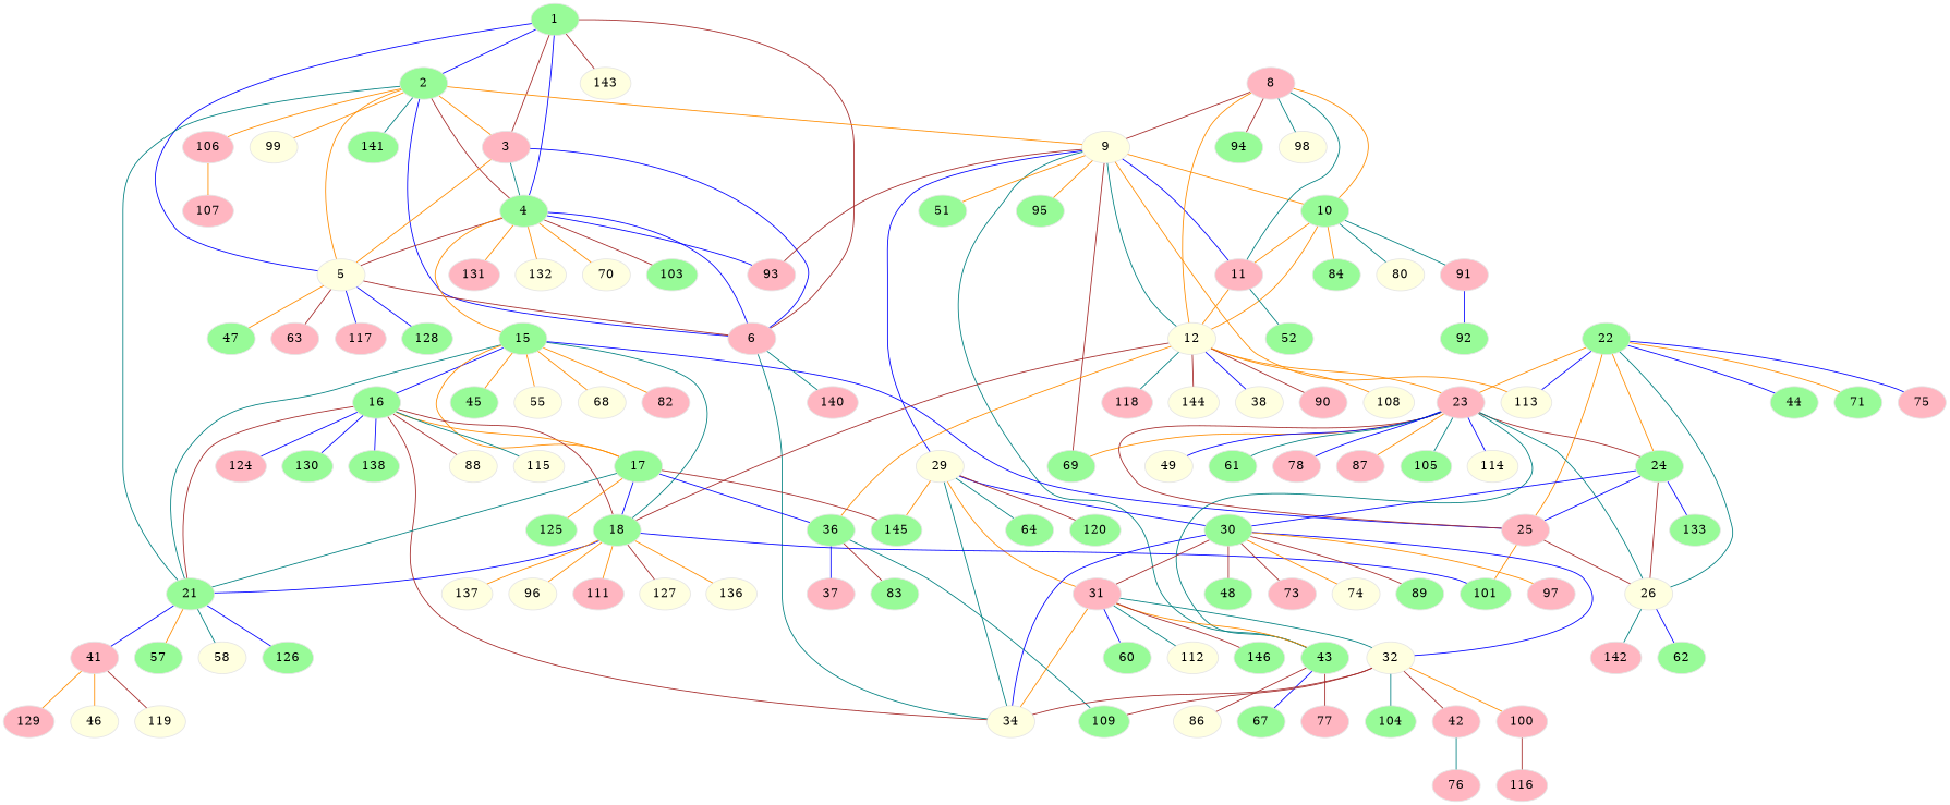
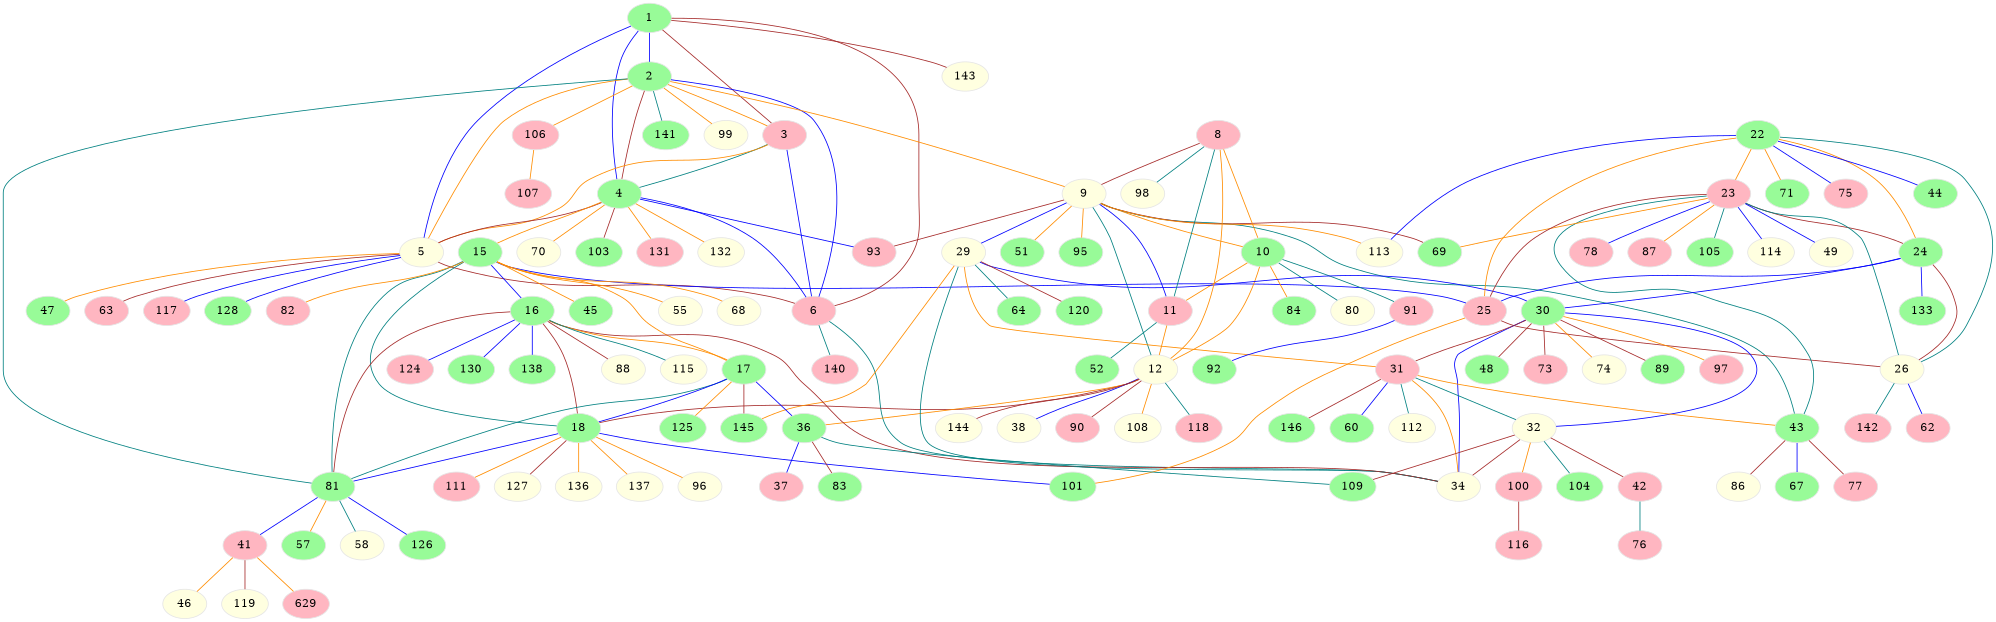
  graph {
    node [color=gray90 fillcolor=palegreen style=filled]
    edge [color=darkorange]
    1 [super="+79"]
    2 [super="+85"]
    3 [fillcolor=lightpink]
    4 [super="+7"]
    5 [fillcolor=lightyellow super="+110"]
    6 [fillcolor=lightpink]
    143 [fillcolor=lightyellow]
    9 [fillcolor=lightyellow super="+59"]
-   21 [super="+72"]
+   21 [super="+72" label=81]
    99 [fillcolor=lightyellow]
    106 [fillcolor=lightpink]
    141
    15 [super="+81"]
    70 [fillcolor=lightyellow]
    103
    131 [fillcolor=lightpink]
    132 [fillcolor=lightyellow]
    93 [fillcolor=lightpink]
    47 [super="+56"]
    63 [fillcolor=lightpink]
    117 [fillcolor=lightpink]
    128
    34 [fillcolor=lightyellow]
    140 [fillcolor=lightpink]
    10 [super="+14"]
    11 [fillcolor=lightpink]
    12 [fillcolor=lightyellow super="+13"]
    29 [fillcolor=lightyellow super="+39"]
    43 [super="+65"]
    51
    69
    95
    113 [fillcolor=lightyellow]
    41 [fillcolor=lightpink super="+66"]
    57
    58 [fillcolor=lightyellow]
    126
    107 [fillcolor=lightpink]
    18 [super="+20"]
    16 [super="+19"]
    17
    25 [fillcolor=lightpink super="+102"]
    45
    55 [fillcolor=lightyellow]
    68 [fillcolor=lightyellow]
    82 [fillcolor=lightpink]
    22 [super="+27"]
    23 [fillcolor=lightpink super="+28"]
    24 [super="+135"]
    26 [fillcolor=lightyellow super="+40"]
    44
    71 [super="+139"]
    75 [fillcolor=lightpink]
    8 [fillcolor=lightpink super="+54"]
-   94
    98 [fillcolor=lightyellow super="+122"]
    80 [fillcolor=lightyellow]
    84
    91 [fillcolor=lightpink]
    52
    36 [super="+53"]
    38 [fillcolor=lightyellow super="+121"]
    90 [fillcolor=lightpink]
    108 [fillcolor=lightyellow]
    118 [fillcolor=lightpink]
    144 [fillcolor=lightyellow]
    145
    30 [super="+35"]
    31 [fillcolor=lightpink super="+33"]
    64
    120
    67
    77 [fillcolor=lightpink]
    86 [fillcolor=lightyellow]
    92
    96 [fillcolor=lightyellow]
    101
    111 [fillcolor=lightpink]
    127 [fillcolor=lightyellow]
    136 [fillcolor=lightyellow]
    137 [fillcolor=lightyellow]
    49 [fillcolor=lightyellow]
-   61
    78 [fillcolor=lightpink super="+134"]
    87 [fillcolor=lightpink]
    105
    114 [fillcolor=lightyellow]
    109
    37 [fillcolor=lightpink]
    83
    88 [fillcolor=lightyellow]
    115 [fillcolor=lightyellow]
    124 [fillcolor=lightpink]
    130
    138
    125
    46 [fillcolor=lightyellow]
    119 [fillcolor=lightyellow]
-   129 [fillcolor=lightpink]
+   129 [fillcolor=lightpink label=629]
    133
-   62
+   62 [fillcolor=lightpink]
    142 [fillcolor=lightpink]
    32 [fillcolor=lightyellow super="+50"]
    48
    73 [fillcolor=lightpink]
    74 [fillcolor=lightyellow]
    89
    97 [fillcolor=lightpink]
    60
    112 [fillcolor=lightyellow]
    146
    42 [fillcolor=lightpink]
    100 [fillcolor=lightpink super="+123"]
    104
    76 [fillcolor=lightpink]
    116 [fillcolor=lightpink]
    1 -- 2 [color=blue]
    1 -- 3 [color=brown]
    1 -- 4 [color=blue weight=2]
    1 -- 5 [color=blue]
    1 -- 6 [color=brown]
    1 -- 143 [color=brown]
    2 -- 3
    2 -- 4 [color=brown weight=2]
    2 -- 5
    2 -- 6 [color=blue]
    2 -- 9
    2 -- 21 [color=teal]
    2 -- 99
    2 -- 106
    2 -- 141 [color=teal]
    3 -- 4 [color=teal weight=2]
    3 -- 5
    3 -- 6 [color=blue]
    4 -- 5 [color=brown weight=2]
    4 -- 6 [color=blue weight=2]
    4 -- 15
    4 -- 70
    4 -- 103 [color=brown]
    4 -- 131
    4 -- 132
    4 -- 93 [color=blue]
    5 -- 6 [color=brown]
    5 -- 47
    5 -- 63 [color=brown]
    5 -- 117 [color=blue]
    5 -- 128 [color=blue]
    6 -- 34 [color=teal]
    6 -- 140 [color=teal]
    9 -- 93 [color=brown]
    9 -- 10 [weight=2]
    9 -- 11 [color=blue]
    9 -- 12 [color=teal weight=2]
    9 -- 29 [color=blue]
    9 -- 43 [color=teal]
    9 -- 51
    9 -- 69 [color=brown]
    9 -- 95
    9 -- 113
    21 -- 41 [color=blue]
    21 -- 57
    21 -- 58 [color=teal]
    21 -- 126 [color=blue]
    106 -- 107
    15 -- 21 [color=teal]
    15 -- 18 [color=teal weight=2]
    15 -- 16 [color=blue weight=2]
    15 -- 17
    15 -- 25 [color=blue]
    15 -- 45
    15 -- 55
    15 -- 68
    15 -- 82
    10 -- 11 [weight=2]
    10 -- 12 [weight=4]
    10 -- 80 [color=teal]
    10 -- 84
    10 -- 91 [color=teal]
    11 -- 12 [weight=2]
    11 -- 52 [color=teal]
    12 -- 18 [color=brown]
-   12 -- 23
    12 -- 36
    12 -- 38 [color=blue]
    12 -- 90 [color=brown]
    12 -- 108
    12 -- 118 [color=teal]
    12 -- 144 [color=brown]
    29 -- 34 [color=teal]
    29 -- 145
    29 -- 30 [color=blue weight=2]
    29 -- 31 [weight=2]
    29 -- 64 [color=teal]
    29 -- 120 [color=brown]
    43 -- 67 [color=blue]
    43 -- 77 [color=brown]
    43 -- 86 [color=brown]
    41 -- 46
    41 -- 119 [color=brown]
    41 -- 129
    18 -- 21 [color=blue weight=2]
    18 -- 96
    18 -- 101 [color=blue]
    18 -- 111
    18 -- 127 [color=brown]
    18 -- 136
    18 -- 137
    16 -- 21 [color=brown weight=2]
    16 -- 34 [color=brown]
    16 -- 18 [color=brown weight=4]
    16 -- 17 [weight=2]
    16 -- 88 [color=brown]
    16 -- 115 [color=teal]
    16 -- 124 [color=blue]
    16 -- 130 [color=blue]
    16 -- 138 [color=blue]
    17 -- 21 [color=teal]
    17 -- 18 [color=blue weight=2]
    17 -- 36 [color=blue]
    17 -- 145 [color=brown]
    17 -- 125
    25 -- 26 [color=brown]
    25 -- 101
    22 -- 113 [color=blue]
    22 -- 25 [weight=2]
    22 -- 23 [weight=4]
    22 -- 24 [weight=2]
    22 -- 26 [color=teal weight=2]
    22 -- 44 [color=blue]
    22 -- 71
    22 -- 75 [color=blue]
    23 -- 43 [color=teal]
    23 -- 69
    23 -- 25 [color=brown weight=2]
    23 -- 24 [color=brown weight=2]
    23 -- 26 [color=teal weight=2]
    23 -- 49 [color=blue]
-   23 -- 61 [color=teal]
    23 -- 78 [color=blue]
    23 -- 87
    23 -- 105 [color=teal]
    23 -- 114 [color=blue]
    24 -- 25 [color=blue]
    24 -- 26 [color=brown]
    24 -- 30 [color=blue]
    24 -- 133 [color=blue]
    26 -- 62 [color=blue]
    26 -- 142 [color=teal]
    8 -- 9 [color=brown]
    8 -- 10 [weight=2]
    8 -- 11 [color=teal]
    8 -- 12 [weight=2]
-   8 -- 94 [color=brown]
    8 -- 98 [color=teal]
    91 -- 92 [color=blue]
    36 -- 109 [color=teal]
    36 -- 37 [color=blue]
    36 -- 83 [color=brown]
    30 -- 34 [color=blue weight=2]
    30 -- 31 [color=brown weight=4]
    30 -- 32 [color=blue weight=2]
    30 -- 48 [color=brown]
    30 -- 73 [color=brown]
    30 -- 74
    30 -- 89 [color=brown]
    30 -- 97
    31 -- 34 [weight=2]
    31 -- 43
    31 -- 32 [color=teal weight=2]
    31 -- 60 [color=blue]
    31 -- 112 [color=teal]
    31 -- 146 [color=brown]
    32 -- 34 [color=brown]
    32 -- 109 [color=brown]
    32 -- 42 [color=brown]
    32 -- 100
    32 -- 104 [color=teal]
    42 -- 76 [color=teal]
    100 -- 116 [color=brown]
  }
